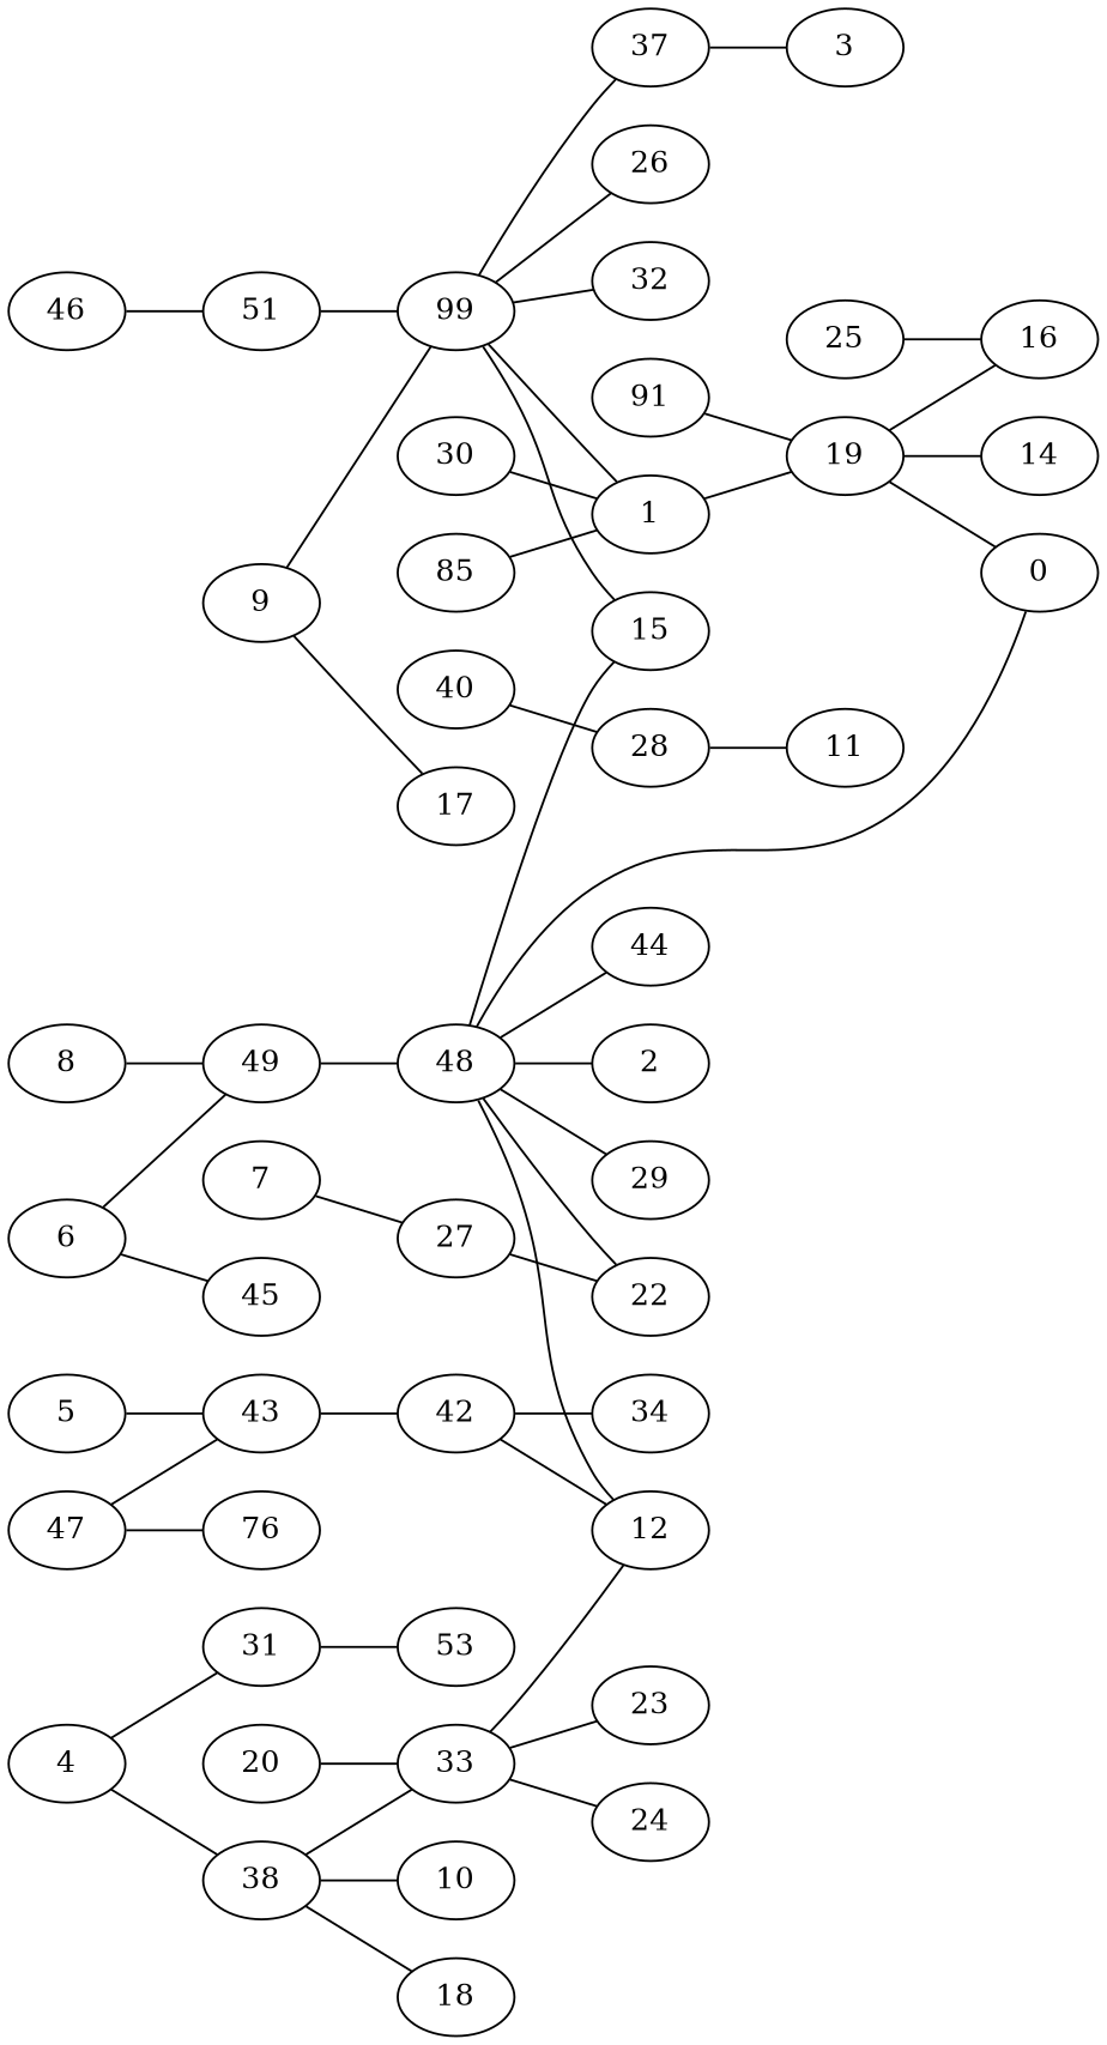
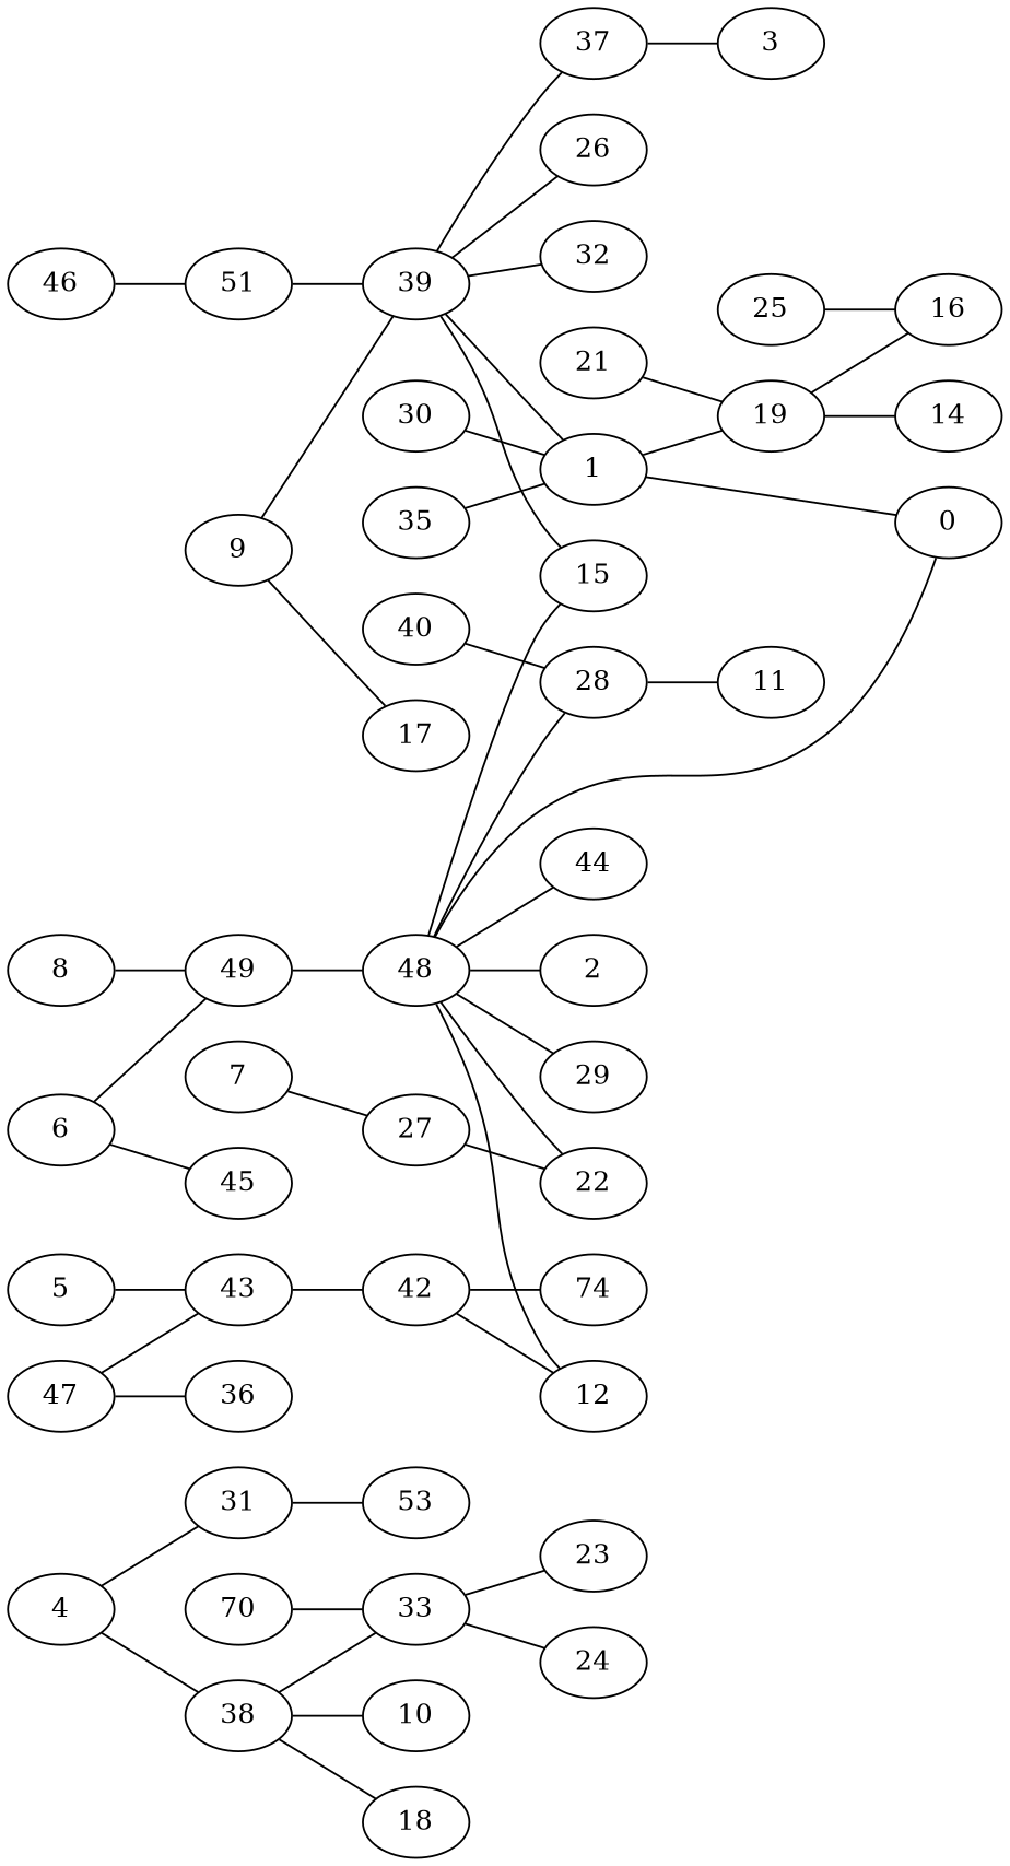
  digraph {
    rankdir=LR
    edge [color=black dir=none]
    5
    43
    42
-   20
+   20 [label=70]
    10
    8
    45
    49
    48
    37
    3
-   21 [label=91]
+   21
    19
    14
    16
    31
    n17 [label=53]
    40
    28
    11
    9
    17
-   39 [label=99]
+   39
    1
    26
    32
    15
    6
    30
    0
    n31 [label=51]
-   35 [label=85]
+   35
    27
    22
    7
-   34
+   34 [label=74]
    12
    44
    2
    29
    25
    33
    23
    24
    38
    18
    46
    47
-   36 [label=76]
+   36
    4
    subgraph sub_1 {
      5
      43
      42
      20
      10
      8
      45
      49
      48
      37
      3
      21
      19
      14
      16
      31
      n17
      40
      28
      11
      9
      17
      39
      1
      26
      32
      15
      6
      30
      0
      n31
      35
      27
      22
      7
      34
      12
      44
      2
      29
      25
      33
      23
      24
      38
      18
      46
      47
      36
      4
    }
    5 -> 43
    43 -> 42
    42 -> 34
    42 -> 12
    20 -> 33
    8 -> 49
    49 -> 48
+   48 -> 28
    48 -> 15
    48 -> 0
    48 -> 22
    48 -> 12
    48 -> 44
    48 -> 2
    48 -> 29
    37 -> 3
    21 -> 19
    19 -> 14
    19 -> 16
    31 -> n17
    40 -> 28
    28 -> 11
    9 -> 17
    9 -> 39
    39 -> 37
    39 -> 1
    39 -> 26
    39 -> 32
    39 -> 15
    1 -> 19
-   19 -> 0
+   1 -> 0
    6 -> 45
    6 -> 49
    30 -> 1
    n31 -> 39
    35 -> 1
    27 -> 22
    7 -> 27
    25 -> 16
-   33 -> 12
    33 -> 23
    33 -> 24
    38 -> 10
    38 -> 33
    38 -> 18
    46 -> n31
    47 -> 43
    47 -> 36
    4 -> 31
    4 -> 38
  }
